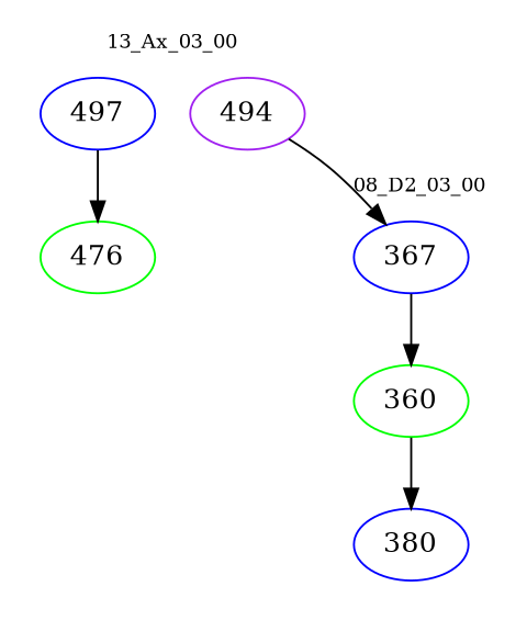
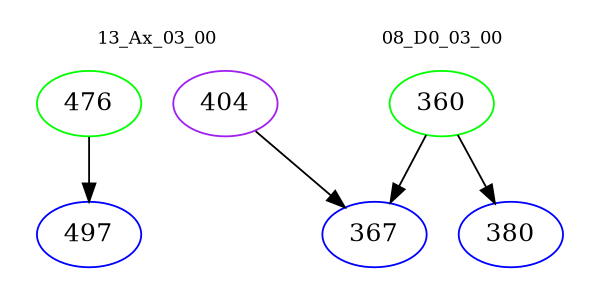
  digraph {
    node [color=blue]
    edge [color=black]
-   n1 [color=purple label=494]
+   n1 [color=purple label=404]
    n2 [color=green label=476]
    n3 [label=497]
    n4 [label=367]
    n5 [color=green label=360]
    n6 [label=380]
    subgraph cluster_1 {
      color=white
      fontsize=10
      label="13_Ax_03_00"
      n1
      n2
      n3
    }
    subgraph cluster_2 {
      color=white
      fontsize=10
-     label="08_D2_03_00"
+     label="08_D0_03_00"
      n4
      n5
      n6
    }
    n1 -> n4
-   n3 -> n2
-   n4 -> n5
+   n2 -> n3
+   n5 -> n4
    n5 -> n6
  }
